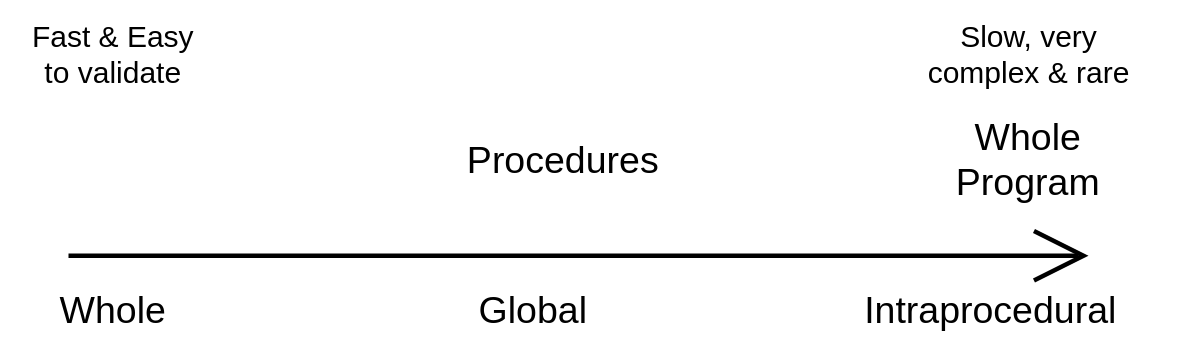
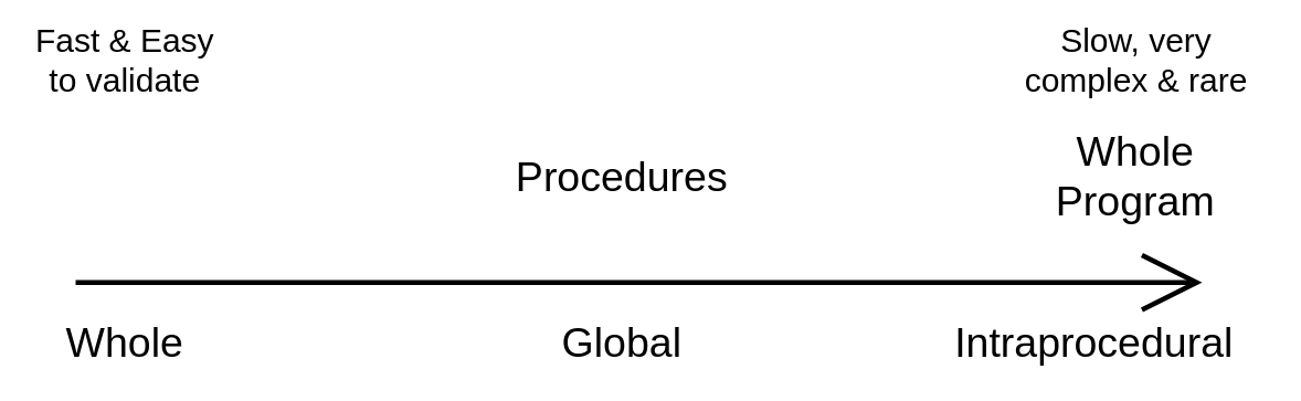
  <mxCell id="0" />
  <mxCell id="1" parent="0" />
  <mxCell id="2" value="" style="endArrow=open;html=1;endFill=0;endSize=30;strokeWidth=3;" edge="1" parent="1"><mxGeometry width="50" height="50" relative="1" as="geometry"><mxPoint x="45" y="170" as="sourcePoint" /><mxPoint x="725" y="170" as="targetPoint" /></mxGeometry></mxCell>
  <mxCell id="3" value="Whole" style="text;html=1;strokeColor=none;fillColor=none;align=center;verticalAlign=middle;whiteSpace=wrap;rounded=0;fontSize=25;" vertex="1" parent="1"><mxGeometry x="45" y="190" width="60" height="30" as="geometry" /></mxCell>
- <mxCell id="4" value="Global" style="text;html=1;strokeColor=none;fillColor=none;align=center;verticalAlign=middle;whiteSpace=wrap;rounded=0;fontSize=25;" vertex="1" parent="1"><mxGeometry x="325" y="190" width="60" height="30" as="geometry" /></mxCell>
+ <mxCell id="4" value="Global" style="text;html=1;strokeColor=none;fillColor=none;align=center;verticalAlign=middle;whiteSpace=wrap;rounded=0;fontSize=25;" vertex="1" parent="1"><mxGeometry x="345" y="190" width="60" height="30" as="geometry" /></mxCell>
  <mxCell id="5" value="Intraprocedural" style="text;html=1;strokeColor=none;fillColor=none;align=center;verticalAlign=middle;whiteSpace=wrap;rounded=0;fontSize=25;" vertex="1" parent="1"><mxGeometry x="595" y="190" width="130" height="30" as="geometry" /></mxCell>
  <mxCell id="6" value="Procedures" style="text;html=1;strokeColor=none;fillColor=none;align=center;verticalAlign=middle;whiteSpace=wrap;rounded=0;fontSize=25;" vertex="1" parent="1"><mxGeometry x="345" y="90" width="60" height="30" as="geometry" /></mxCell>
  <mxCell id="7" value="Whole&lt;br&gt;Program" style="text;html=1;strokeColor=none;fillColor=none;align=center;verticalAlign=middle;whiteSpace=wrap;rounded=0;fontSize=25;" vertex="1" parent="1"><mxGeometry x="655" y="90" width="60" height="30" as="geometry" /></mxCell>
  <mxCell id="8" value="Fast &amp;amp; Easy to validate" style="text;html=1;strokeColor=none;fillColor=none;align=center;verticalAlign=middle;whiteSpace=wrap;rounded=0;fontSize=20;" vertex="1" parent="1"><mxGeometry x="20" y="20" width="110" height="30" as="geometry" /></mxCell>
  <mxCell id="9" value="Slow, very complex &amp;amp; rare" style="text;html=1;strokeColor=none;fillColor=none;align=center;verticalAlign=middle;whiteSpace=wrap;rounded=0;fontSize=20;" vertex="1" parent="1"><mxGeometry x="607.5" y="20" width="155" height="30" as="geometry" /></mxCell>
